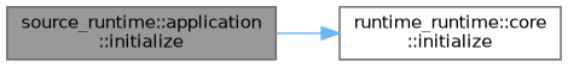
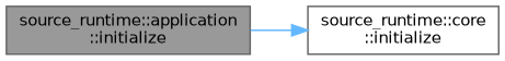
  digraph {
    rankdir=LR
    node [fontname=Helvetica fontsize=10 shape=box style=filled]
    n1 [color=gray40 fillcolor=grey60 fontcolor=black height=0.2 label="source_runtime::application\l::initialize" width=0.4]
-   n2 [color=grey40 fillcolor=white height=0.2 label="runtime_runtime::core\l::initialize" width=0.4]
+   n2 [color=grey40 fillcolor=white height=0.2 label="source_runtime::core\l::initialize" width=0.4]
    n1 -> n2 [color=steelblue1 fontname=Helvetica fontsize=10 labelfontname=Helvetica labelfontsize=10 style=solid]
  }
